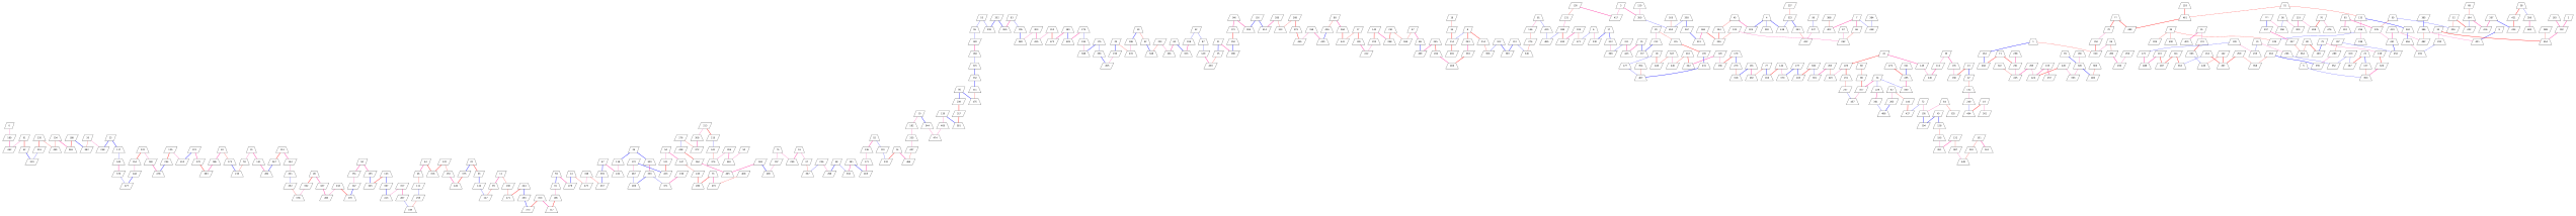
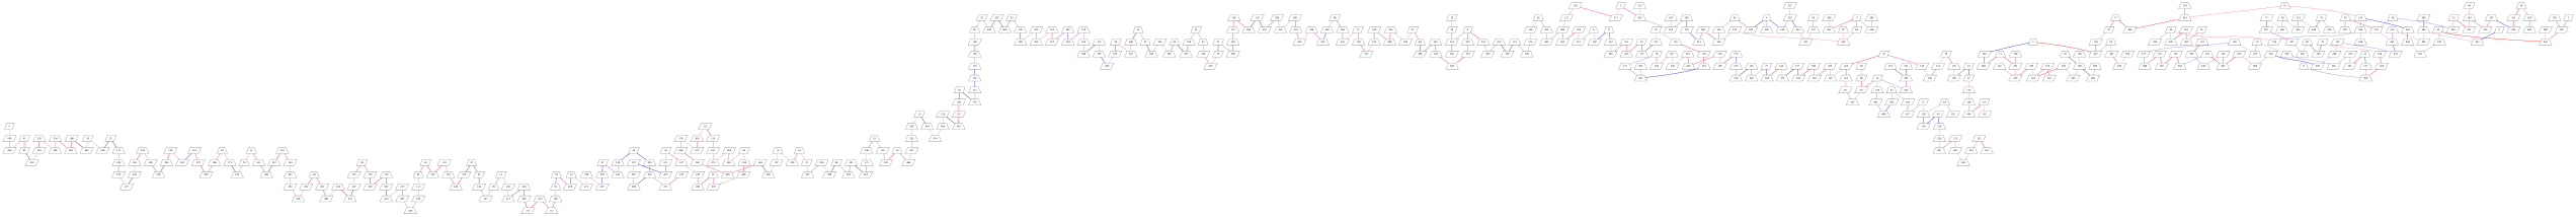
  graph {
    fontname=Nunito
    node [fontname=Nunito shape=parallelogram]
    edge [color=deeppink fontname=Nunito style=bold]
    0
    189
    462
    1 [shape=trapezium]
    162
    320
    484
    2
    292
    454 [shape=trapezium]
    359 [shape=trapezium]
    3
    417
    453
    4 [shape=trapezium]
    290 [shape=trapezium]
    324
    418 [shape=trapezium]
    5 [shape=trapezium]
    390 [shape=trapezium]
    6 [shape=trapezium]
    230
    471
    7
    66
    402 [shape=trapezium]
    448
    262 [shape=trapezium]
    8
    114
    214 [shape=trapezium]
    293 [shape=trapezium]
    481
    396
    392
    401 [shape=trapezium]
    9
    10 [shape=trapezium]
    235 [shape=trapezium]
    266 [shape=trapezium]
    352
    95 [shape=trapezium]
    11
    106
    127
    271 [shape=trapezium]
    12 [shape=trapezium]
    70
    489
    104
    13
    47
    238
    152 [shape=trapezium]
    14 [shape=trapezium]
    278
    473
    174 [shape=trapezium]
    15
    400 [shape=trapezium]
    363 [shape=trapezium]
    16 [shape=trapezium]
    37
    299 [shape=trapezium]
    397 [shape=trapezium]
    17 [shape=trapezium]
    312 [shape=trapezium]
    366
    18
    34
    19
    301
    494 [shape=trapezium]
    115 [shape=trapezium]
    20
    212 [shape=trapezium]
    178
    377 [shape=trapezium]
    21
    85
    498
    439
    22 [shape=trapezium]
    93
    375
    124
    442 [shape=trapezium]
    117 [shape=trapezium]
    23
    248
    343 [shape=trapezium]
    24 [shape=trapezium]
    232
    466
    25
    443 [shape=trapezium]
    118 [shape=trapezium]
    26
    300 [shape=trapezium]
    242 [shape=trapezium]
    330 [shape=trapezium]
    190 [shape=trapezium]
    27
    441
    412
    28 [shape=trapezium]
    187
    302
    283
    378 [shape=trapezium]
    29
    159
    415 [shape=trapezium]
    495
    30
    382
    31 [shape=trapezium]
    78 [shape=trapezium]
    141 [shape=trapezium]
    219 [shape=trapezium]
    282 [shape=trapezium]
    32
    206
    422
    200 [shape=trapezium]
    33
    491 [shape=trapezium]
    35 [shape=trapezium]
    328 [shape=trapezium]
    393
    480
    36 [shape=trapezium]
    260
    450
    38 [shape=trapezium]
    356 [shape=trapezium]
    421
    483 [shape=trapezium]
    434
    39
    305
    329
    490 [shape=trapezium]
    128 [shape=trapezium]
    40
    294
    195 [shape=trapezium]
    41
    145
    229
    240
    423 [shape=trapezium]
    231 [shape=trapezium]
    87 [shape=trapezium]
    42
    108 [shape=trapezium]
    149
    333 [shape=trapezium]
    43 [shape=trapezium]
    173 [shape=trapezium]
    286 [shape=trapezium]
    383
    46 [shape=trapezium]
    44
    156 [shape=trapezium]
    111
    45 [shape=trapezium]
    194 [shape=trapezium]
    336
    255
    249 [shape=trapezium]
    48
    298
    394 [shape=trapezium]
    49
    112
    176 [shape=trapezium]
+   199 [shape=trapezium]
    50
    463 [shape=trapezium]
    468
    51 [shape=trapezium]
    133 [shape=trapezium]
    461 [shape=trapezium]
    296 [shape=trapezium]
    362 [shape=trapezium]
    52 [shape=trapezium]
    136 [shape=trapezium]
    210
    171 [shape=trapezium]
    55 [shape=trapezium]
    53
    209 [shape=trapezium]
    183
    54
    121
    147 [shape=trapezium]
    433
    243
    184 [shape=trapezium]
    56 [shape=trapezium]
    309
    458 [shape=trapezium]
    86 [shape=trapezium]
    57
    365
    469
    177 [shape=trapezium]
    58
    446
    467 [shape=trapezium]
    59 [shape=trapezium]
    91 [shape=trapezium]
    185 [shape=trapezium]
    182 [shape=trapezium]
    60
    344 [shape=trapezium]
    335 [shape=trapezium]
    474 [shape=trapezium]
    61
    62
    319
    63 [shape=trapezium]
    281 [shape=trapezium]
    64 [shape=trapezium]
    105 [shape=trapezium]
    325
    65 [shape=trapezium]
    192 [shape=trapezium]
    225
    451 [shape=trapezium]
    67
    339 [shape=trapezium]
    437
    164 [shape=trapezium]
    68
    416
    69
    98
    107
    71 [shape=trapezium]
    291
    425
    72
    427
    73 [shape=trapezium]
    280 [shape=trapezium]
    470
    74 [shape=trapezium]
    137 [shape=trapezium]
    167
    75 [shape=trapezium]
    207
    499 [shape=trapezium]
    408 [shape=trapezium]
    76
    476 [shape=trapezium]
    166 [shape=trapezium]
    77
    492 [shape=trapezium]
    79
    138
    169
    326
    80 [shape=trapezium]
    364 [shape=trapezium]
    81 [shape=trapezium]
    146
    420 [shape=trapezium]
    274
    485
    82 [shape=trapezium]
    140
    263
    486 [shape=trapezium]
    205 [shape=trapezium]
    83
    265 [shape=trapezium]
    380 [shape=trapezium]
    84
    228 [shape=trapezium]
    460 [shape=trapezium]
    457 [shape=trapezium]
    361
    284 [shape=trapezium]
    88
    426 [shape=trapezium]
    430 [shape=trapezium]
    89 [shape=trapezium]
    92 [shape=trapezium]
    186 [shape=trapezium]
    348 [shape=trapezium]
    90
    239
    475 [shape=trapezium]
    317
    217 [shape=trapezium]
    94
    155
    351
    345
    447
    327 [shape=trapezium]
    96
    432
    97 [shape=trapezium]
    99 [shape=trapezium]
    100
    161 [shape=trapezium]
    101
    224 [shape=trapezium]
    449 [shape=trapezium]
    102 [shape=trapezium]
    399
    103
    109
    493
    488 [shape=trapezium]
    110
    497
    349 [shape=trapezium]
    113 [shape=trapezium]
    340 [shape=trapezium]
    431 [shape=trapezium]
    395 [shape=trapezium]
    116
    414
    376
    119
    342 [shape=trapezium]
    120
    436
    122
    153 [shape=trapezium]
    123 [shape=trapezium]
    367
    413 [shape=trapezium]
    254 [shape=trapezium]
    125
    410
    478 [shape=trapezium]
    381 [shape=trapezium]
    126
    409 [shape=trapezium]
    261 [shape=trapezium]
    129 [shape=trapezium]
    130
    131
    389
    132
    387
    338 [shape=trapezium]
    456 [shape=trapezium]
    134 [shape=trapezium]
    297 [shape=trapezium]
    304 [shape=trapezium]
    135
    257
    424
    405
    139 [shape=trapezium]
    172
    142
    429 [shape=trapezium]
    233 [shape=trapezium]
    143
    398 [shape=trapezium]
    144 [shape=trapezium]
    370 [shape=trapezium]
    465 [shape=trapezium]
    148
    150 [shape=trapezium]
    373
    151 [shape=trapezium]
    154
    247 [shape=trapezium]
    201 [shape=trapezium]
    252
    157
    287
    158 [shape=trapezium]
    445
    160 [shape=trapezium]
    163 [shape=trapezium]
    165 [shape=trapezium]
    168
    331 [shape=trapezium]
    170
    487
    496 [shape=trapezium]
    175 [shape=trapezium]
    350 [shape=trapezium]
    368 [shape=trapezium]
    179 [shape=trapezium]
    279 [shape=trapezium]
    318 [shape=trapezium]
    180 [shape=trapezium]
    428 [shape=trapezium]
    472
    181 [shape=trapezium]
    407
    315 [shape=trapezium]
    332 [shape=trapezium]
    188
    346 [shape=trapezium]
    191 [shape=trapezium]
    193 [shape=trapezium]
    371 [shape=trapezium]
    196
    197
    289
    452
    355
    198 [shape=trapezium]
    202
    203
    391
    204
    358
    208 [shape=trapezium]
    267
    211
    307
    337
    213
    215
    308 [shape=trapezium]
    341
    372
    374 [shape=trapezium]
    216 [shape=trapezium]
    440
    218 [shape=trapezium]
    479 [shape=trapezium]
    220 [shape=trapezium]
    316
    459 [shape=trapezium]
    221
    270
    222 [shape=trapezium]
    269
    314 [shape=trapezium]
    444
    223
    226
    227
    323
    353 [shape=trapezium]
    237
    234 [shape=trapezium]
    236
    241
    244 [shape=trapezium]
    250
    245 [shape=trapezium]
    264 [shape=trapezium]
    406 [shape=trapezium]
    246 [shape=trapezium]
    273 [shape=trapezium]
    404 [shape=trapezium]
    251 [shape=trapezium]
+   253
    256
    258 [shape=trapezium]
    259
    313 [shape=trapezium]
    268
    379 [shape=trapezium]
    272 [shape=trapezium]
    455 [shape=trapezium]
    275 [shape=trapezium]
    334 [shape=trapezium]
    276
    438
    464
    277
    403
    285
    288
    295
    303
    435 [shape=trapezium]
    306
    310 [shape=trapezium]
    311
    477
    411 [shape=trapezium]
    321 [shape=trapezium]
    322 [shape=trapezium]
    347 [shape=trapezium]
    354 [shape=trapezium]
    357 [shape=trapezium]
    360
    369 [shape=trapezium]
    384 [shape=trapezium]
    386 [shape=trapezium]
    385
    482
    388
    419 [shape=trapezium]
    0 -- 189 [style=solid]
    189 -- 462
    1 -- 162 [color=blue]
-   1 -- 320 [color=red style=solid]
+   1 -- 320 [color=red]
    162 -- 484 [color=blue]
    2 -- 292
    292 -- 454
    359 -- 453 [color=blue style=solid]
    3 -- 359
    3 -- 417 [style=solid]
    4 -- 290 [color=blue style=solid]
    4 -- 324 [color=blue]
    4 -- 418 [color=blue]
    5 -- 390 [color=blue style=solid]
    6 -- 230 [style=solid]
    6 -- 471 [color=blue style=solid]
    7 -- 66
    7 -- 402
    7 -- 448 [color=blue style=solid]
    66 -- 262 [color=red style=solid]
    8 -- 114 [color=blue style=solid]
    8 -- 214 [color=red]
    8 -- 293 [color=red]
    114 -- 481 [color=red]
    214 -- 396 [color=red style=solid]
    293 -- 392
    392 -- 406 [color=red]
    9 -- 401 [color=blue]
    10 -- 235 [color=blue style=solid]
    10 -- 266 [style=solid]
    266 -- 352 [color=blue style=solid]
    95 -- 127 [color=red style=solid]
    11 -- 95
    11 -- 106 [color=red style=solid]
    106 -- 271 [color=red style=solid]
    12 -- 70 [color=red]
    12 -- 489 [color=red]
    70 -- 104 [style=solid]
    104 -- 320 [color=red]
    13 -- 47 [color=blue]
    13 -- 238 [color=red]
    47 -- 152 [color=red style=solid]
    152 -- 249 [style=solid]
    14 -- 278 [color=blue]
    14 -- 473 [color=red style=solid]
    174 -- 363 [color=red]
    15 -- 174 [style=solid]
    15 -- 400
    363 -- 429 [color=blue style=solid]
    16 -- 37 [style=solid]
    16 -- 299
    37 -- 397 [color=red style=solid]
    17 -- 230 [color=blue]
    17 -- 312 [color=blue]
    312 -- 366 [style=solid]
    18 -- 34 [color=red style=solid]
    34 -- 114 [color=red]
    19 -- 301 [style=solid]
    19 -- 494 [color=red]
    115 -- 178 [color=red]
    20 -- 115 [color=red style=solid]
    20 -- 212 [style=solid]
    212 -- 377 [color=blue]
-   178 -- 431 [color=blue]
+   178 -- 431 [color=red]
    21 -- 85 [color=blue]
    21 -- 498
    85 -- 439 [color=red style=solid]
    22 -- 93 [color=red]
    22 -- 375 [color=blue]
    93 -- 124 [color=blue]
    375 -- 442 [color=red]
    124 -- 127 [color=blue style=solid]
    117 -- 343 [color=blue style=solid]
    23 -- 117 [color=blue]
    23 -- 248 [color=blue]
    343 -- 376
    24 -- 232 [color=red]
    24 -- 466
    25 -- 377 [color=blue]
    25 -- 443
    118 -- 242 [style=solid]
    26 -- 118 [color=blue]
    26 -- 300 [color=blue]
    300 -- 330
    330 -- 496 [color=blue]
    330 -- 371 [color=blue style=solid]
    190 -- 412
    27 -- 190 [color=red]
    27 -- 441 [color=red style=solid]
    28 -- 187
    28 -- 302 [color=red]
    187 -- 283
    302 -- 378 [style=solid]
    29 -- 159 [color=blue]
    29 -- 415 [color=red style=solid]
    159 -- 495 [style=solid]
    30 -- 248 [style=solid]
    30 -- 382 [color=red style=solid]
    31 -- 78 [style=solid]
    31 -- 141
    78 -- 219 [color=red style=solid]
    141 -- 282
    32 -- 206 [color=red style=solid]
    32 -- 422 [color=red]
    200 -- 491 [color=blue style=solid]
    33 -- 454 [color=red]
    33 -- 200 [style=solid]
    35 -- 328 [color=blue]
    328 -- 393 [style=solid]
    328 -- 480 [color=blue]
    36 -- 320 [style=solid]
    36 -- 260 [color=red style=solid]
    260 -- 450
    38 -- 356 [color=blue style=solid]
    38 -- 421 [color=red]
    356 -- 483
    421 -- 434 [color=red]
    39 -- 305 [color=red style=solid]
    39 -- 329 [color=red style=solid]
    39 -- 490 [color=red style=solid]
    128 -- 195 [color=red style=solid]
    40 -- 128 [color=blue]
    40 -- 294 [color=blue]
    195 -- 261 [style=solid]
    41 -- 145
    41 -- 229 [color=red]
    145 -- 240 [style=solid]
    229 -- 423 [style=solid]
    229 -- 231 [color=red]
    231 -- 237 [color=red style=solid]
    87 -- 149 [color=blue style=solid]
    42 -- 87 [color=blue style=solid]
    42 -- 108 [color=blue style=solid]
    108 -- 333
    149 -- 439
    43 -- 173 [color=red style=solid]
    43 -- 286
    173 -- 219 [color=blue]
    286 -- 383
    46 -- 111 [color=red style=solid]
    44 -- 46
    44 -- 156 [color=red]
    111 -- 255 [color=blue style=solid]
    45 -- 324
    45 -- 194 [color=red style=solid]
    194 -- 336 [color=red]
    255 -- 349 [color=red style=solid]
    249 -- 494 [color=blue style=solid]
    48 -- 298 [color=blue]
    48 -- 394 [color=blue style=solid]
    49 -- 112 [style=solid]
    49 -- 176
    112 -- 240
    176 -- 238 [style=solid]
+   199 -- 468
+   50 -- 199 [color=red style=solid]
    50 -- 463 [style=solid]
    468 -- 470 [color=red style=solid]
    51 -- 133 [color=red style=solid]
    51 -- 461 [color=red style=solid]
    133 -- 296 [style=solid]
    133 -- 362 [color=blue]
    461 -- 489 [color=red]
    296 -- 329 [color=blue style=solid]
    296 -- 338 [style=solid]
    362 -- 456 [color=blue]
    52 -- 136
    52 -- 210 [color=blue style=solid]
    136 -- 171 [style=solid]
    210 -- 232 [color=blue style=solid]
    171 -- 405
    55 -- 183 [color=blue style=solid]
    53 -- 55 [color=blue style=solid]
    53 -- 209 [color=blue style=solid]
    183 -- 184
    54 -- 121 [style=solid]
    54 -- 147
    121 -- 433 [color=red]
    147 -- 243 [color=red style=solid]
    243 -- 280 [color=red]
    184 -- 315 [color=blue style=solid]
    56 -- 309 [style=solid]
    56 -- 458 [color=blue style=solid]
    86 -- 469 [color=blue]
    57 -- 86
    57 -- 365 [color=red style=solid]
    177 -- 467 [color=blue style=solid]
    58 -- 177 [color=blue style=solid]
    58 -- 446 [color=red]
    59 -- 278
    59 -- 91 [color=blue]
    91 -- 185 [style=solid]
    185 -- 217 [color=red]
    182 -- 335 [style=solid]
    60 -- 182 [style=solid]
    60 -- 344 [color=blue]
    344 -- 474 [style=solid]
-   335 -- 407 [style=solid]
+   335 -- 407 [color=blue style=solid]
    61 -- 462 [style=solid]
    61 -- 62 [color=red]
    62 -- 319 [color=blue]
    63 -- 333 [color=blue]
    63 -- 281
    64 -- 105 [style=solid]
    64 -- 325 [color=red style=solid]
    105 -- 294 [color=blue]
    65 -- 192
    65 -- 225
    225 -- 451 [style=solid]
    451 -- 452 [color=blue]
    67 -- 242
    67 -- 339 [color=blue]
    339 -- 437 [color=blue]
    164 -- 422 [color=blue style=solid]
    164 -- 416
    68 -- 164 [color=red style=solid]
    69 -- 98 [color=red style=solid]
    98 -- 107 [color=red]
    107 -- 457 [style=solid]
    71 -- 484 [color=red]
    71 -- 291 [color=red]
    291 -- 425 [style=solid]
    72 -- 105 [style=solid]
    72 -- 427 [color=blue style=solid]
    73 -- 280 [color=red]
    73 -- 470
    74 -- 137 [color=blue]
    74 -- 167 [color=red]
    137 -- 390 [color=red style=solid]
    75 -- 299 [style=solid]
    75 -- 207 [style=solid]
    207 -- 499 [style=solid]
    76 -- 408 [color=red]
    76 -- 476 [style=solid]
    77 -- 166 [color=blue]
    77 -- 492 [color=red style=solid]
    79 -- 138 [style=solid]
    79 -- 169 [color=blue]
    138 -- 326 [color=red]
    326 -- 390
    80 -- 169 [color=red]
    80 -- 364 [color=red style=solid]
    81 -- 146 [style=solid]
    81 -- 420 [color=blue style=solid]
    146 -- 274 [color=red style=solid]
    420 -- 485 [color=blue style=solid]
    274 -- 340 [color=red style=solid]
    82 -- 140 [color=red style=solid]
    82 -- 263 [style=solid]
    140 -- 427 [color=red]
    263 -- 486 [color=blue]
    205 -- 380 [color=blue]
    83 -- 205 [color=blue style=solid]
    83 -- 265
    84 -- 107
    84 -- 228 [color=blue style=solid]
    84 -- 460 [color=blue style=solid]
    228 -- 361
    361 -- 486 [color=blue style=solid]
    284 -- 441 [color=red]
    88 -- 284
    88 -- 426 [color=red style=solid]
    426 -- 430 [color=blue]
    89 -- 92 [color=red style=solid]
    89 -- 186 [color=blue]
    92 -- 348 [color=blue]
    186 -- 415 [style=solid]
    90 -- 239 [color=blue]
    90 -- 475 [color=blue]
    239 -- 317 [color=red]
    317 -- 381 [color=red]
    94 -- 155
    94 -- 351
    155 -- 345 [color=blue]
    351 -- 447 [style=solid]
    447 -- 479 [color=blue]
    327 -- 432 [style=solid]
    96 -- 327 [color=blue style=solid]
    97 -- 262 [style=solid]
    99 -- 206 [color=blue style=solid]
    99 -- 225 [color=red style=solid]
    100 -- 352 [color=blue style=solid]
    100 -- 167 [color=blue style=solid]
    101 -- 161
    101 -- 224 [color=red style=solid]
    224 -- 449 [color=red style=solid]
    102 -- 396 [color=blue style=solid]
    102 -- 399 [color=blue]
    103 -- 262 [style=solid]
    103 -- 336 [color=red style=solid]
    109 -- 471 [color=red style=solid]
    109 -- 493
    110 -- 488
    110 -- 497 [color=red]
    113 -- 399 [color=blue]
    113 -- 340 [color=blue style=solid]
    431 -- 467 [color=blue]
    116 -- 395 [color=blue]
    116 -- 414 [color=blue]
    376 -- 477 [color=blue style=solid]
    119 -- 309
    119 -- 408 [style=solid]
    120 -- 342
    120 -- 436 [style=solid]
    122 -- 156 [color=red]
    122 -- 153 [color=red style=solid]
    153 -- 442
    123 -- 345 [color=red]
    123 -- 367 [color=blue]
    367 -- 413 [color=blue]
    254 -- 478 [color=blue]
    125 -- 254 [color=red]
    125 -- 410 [style=solid]
    126 -- 381 [color=blue]
    126 -- 409 [style=solid]
    409 -- 474 [style=solid]
    129 -- 359 [style=solid]
    130 -- 417
    130 -- 131 [color=red style=solid]
    131 -- 389 [style=solid]
    389 -- 485 [color=blue style=solid]
    389 -- 493 [color=red]
    132 -- 261
    132 -- 387 [color=red style=solid]
    387 -- 449 [style=solid]
    456 -- 491 [style=solid]
    134 -- 297 [color=red]
    134 -- 304 [color=blue style=solid]
    135 -- 257
    135 -- 424
    139 -- 235 [style=solid]
    139 -- 172 [color=blue style=solid]
    172 -- 488
    142 -- 297 [color=red]
    142 -- 429 [color=red style=solid]
    233 -- 412 [style=solid]
    143 -- 233 [color=red]
    143 -- 398
    144 -- 166 [color=red]
    144 -- 370 [style=solid]
    148 -- 499 [color=blue]
    148 -- 465
    150 -- 217
    150 -- 373 [color=red]
    151 -- 154
    151 -- 247 [color=red]
    154 -- 201 [style=solid]
    247 -- 282 [color=blue]
    201 -- 252 [color=blue style=solid]
    252 -- 378 [color=red style=solid]
    157 -- 413 [style=solid]
    157 -- 287
    287 -- 349 [color=blue style=solid]
    158 -- 430
    158 -- 445 [style=solid]
    160 -- 328 [style=solid]
    163 -- 292
    165 -- 453 [color=red style=solid]
    168 -- 336 [color=red]
    168 -- 331
    170 -- 433 [color=blue]
    170 -- 487 [style=solid]
    487 -- 496 [color=blue style=solid]
    175 -- 350 [color=blue style=solid]
    175 -- 368 [color=blue]
    350 -- 495 [color=blue]
    179 -- 436 [color=red]
    179 -- 279 [color=blue]
    279 -- 318 [color=red style=solid]
    180 -- 428 [color=blue]
    180 -- 472
    181 -- 394
    181 -- 405 [color=blue]
    407 -- 466 [color=red style=solid]
    315 -- 332 [color=blue]
    332 -- 411 [color=blue]
    188 -- 382 [color=blue]
    188 -- 346 [color=red]
    191 -- 492
    191 -- 318 [color=blue]
    193 -- 461 [color=red]
    196 -- 371
    197 -- 289 [color=red style=solid]
    197 -- 452 [color=blue style=solid]
    289 -- 355 [style=solid]
    198 -- 473 [style=solid]
    198 -- 437 [color=red style=solid]
    202 -- 209 [color=blue]
    202 -- 265 [color=blue]
    203 -- 423 [color=red style=solid]
    203 -- 391
    204 -- 355 [color=blue]
    204 -- 358 [color=red style=solid]
    208 -- 453 [color=blue style=solid]
    208 -- 267 [color=blue]
    267 -- 331 [color=blue]
    211 -- 458 [style=solid]
    211 -- 307 [color=blue]
    307 -- 337
    337 -- 364 [color=red style=solid]
    213 -- 215 [color=red]
    213 -- 308 [style=solid]
    215 -- 341 [color=blue style=solid]
    308 -- 372
    341 -- 374 [color=red style=solid]
    216 -- 342 [color=red]
    216 -- 440 [color=red style=solid]
    218 -- 283 [style=solid]
    218 -- 479 [color=red]
    220 -- 316 [color=red]
    220 -- 459 [color=red style=solid]
    316 -- 319 [color=blue style=solid]
    221 -- 410 [color=blue]
    221 -- 270
    270 -- 383 [color=red]
    222 -- 269 [style=solid]
    222 -- 314 [color=red]
    269 -- 478
    314 -- 444 [style=solid]
    444 -- 477 [color=blue]
    223 -- 281 [style=solid]
    223 -- 348 [color=red style=solid]
    226 -- 393 [style=solid]
    226 -- 424 [color=red]
    227 -- 323 [color=red style=solid]
    323 -- 418 [color=blue style=solid]
    323 -- 353 [color=blue]
    353 -- 432 [color=red style=solid]
    237 -- 457 [color=blue style=solid]
    234 -- 346
    234 -- 459 [color=red style=solid]
    236 -- 397 [color=blue style=solid]
    236 -- 298 [style=solid]
    241 -- 497 [color=red]
    241 -- 304 [color=red]
    244 -- 271 [color=red]
    244 -- 250 [color=blue]
    250 -- 373 [color=blue]
    245 -- 469
    245 -- 264 [color=red]
    264 -- 406
    246 -- 395
    246 -- 273
    273 -- 404 [color=red]
    404 -- 498 [color=blue]
    251 -- 365 [color=red style=solid]
    251 -- 398 [color=red]
+   253 -- 400
+   253 -- 490 [color=red]
    256 -- 450 [style=solid]
    258 -- 291
    259 -- 297 [color=red]
    259 -- 358 [color=red style=solid]
    268 -- 313 [color=red style=solid]
    268 -- 379 [color=red]
    379 -- 445 [color=red]
    272 -- 455 [color=red]
    455 -- 460
    275 -- 428
    275 -- 334 [color=blue style=solid]
    334 -- 368 [style=solid]
    276 -- 372 [color=red style=solid]
    276 -- 438 [color=blue style=solid]
    438 -- 464 [color=red]
    464 -- 465
    277 -- 370 [color=blue]
    277 -- 403 [color=blue]
    285 -- 414
    285 -- 313 [color=red style=solid]
    288 -- 454 [color=red style=solid]
    295 -- 425
    295 -- 424 [style=solid]
    303 -- 380 [style=solid]
    303 -- 435
    306 -- 463
    306 -- 374 [style=solid]
    310 -- 472 [color=red]
    310 -- 435 [style=solid]
    311 -- 366 [color=blue style=solid]
    311 -- 443
    411 -- 475 [color=red style=solid]
    321 -- 455 [color=blue]
    322 -- 425 [color=red style=solid]
    347 -- 446 [color=red style=solid]
    347 -- 440 [style=solid]
    354 -- 467 [color=red style=solid]
    357 -- 434 [color=blue]
    357 -- 416
    360 -- 391 [color=blue style=solid]
    360 -- 403 [color=red]
    369 -- 480 [color=red style=solid]
    384 -- 448 [color=blue style=solid]
    386 -- 401 [style=solid]
    386 -- 482 [color=red style=solid]
    385 -- 386 [color=blue]
    388 -- 402 [color=red style=solid]
    419 -- 451
    419 -- 482 [style=solid]
  }
